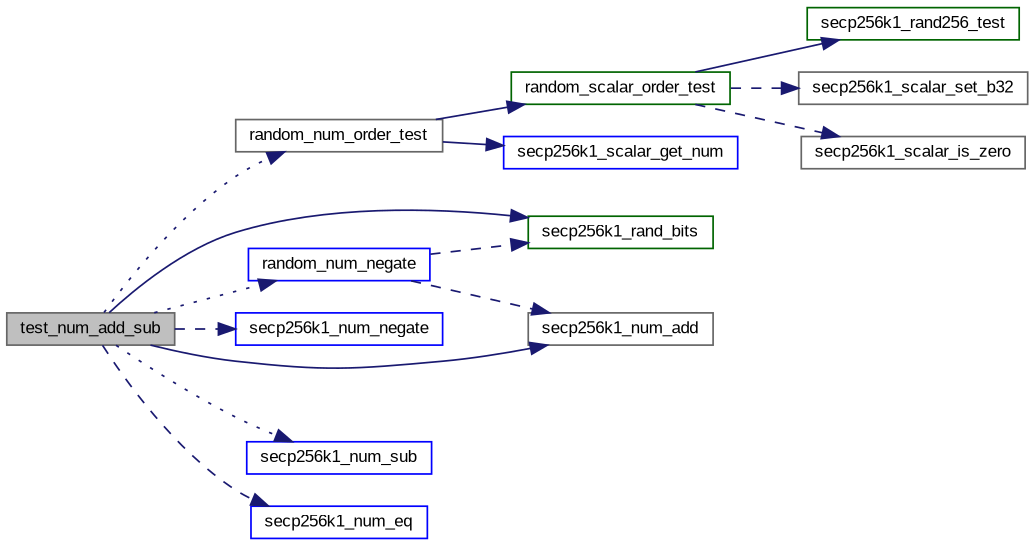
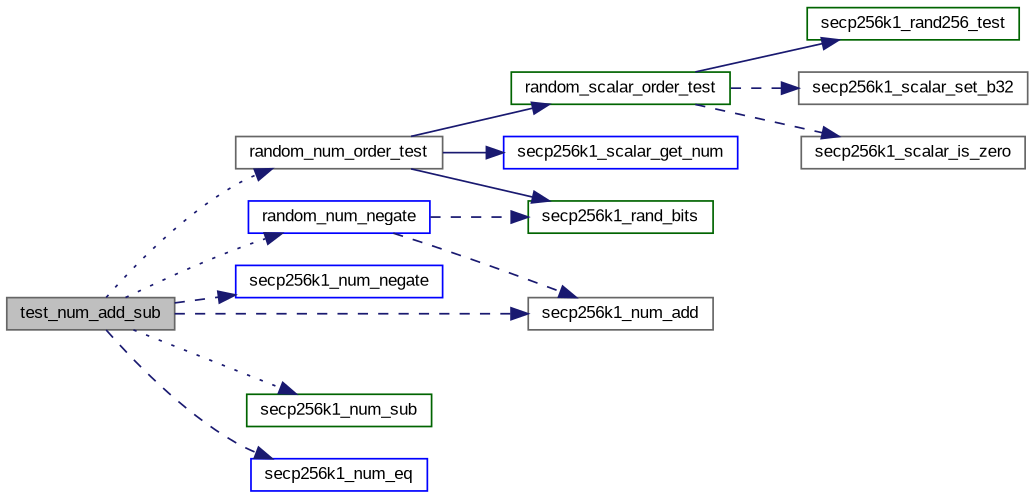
  digraph {
    fontname="Liberation Sans"
    rankdir=LR
    node [color=gray40 fillcolor=white fontname="Liberation Sans" fontsize=10 shape=record style=filled]
    edge [color=midnightblue fontname="Liberation Sans" fontsize=10 labelfontname=Helvetica labelfontsize=10 style=dashed]
    n1 [fillcolor=grey75 fontcolor=black height=0.2 label=test_num_add_sub width=0.4]
    n2 [height=0.2 label=random_num_order_test width=0.4]
    n3 [color=darkgreen height=0.2 label=secp256k1_rand_bits width=0.4]
    n4 [color=blue height=0.2 label=random_num_negate width=0.4]
    n5 [color=blue height=0.2 label=secp256k1_num_negate width=0.4]
    n6 [height=0.2 label=secp256k1_num_add width=0.4]
-   n7 [color=blue height=0.2 label=secp256k1_num_sub width=0.4]
+   n7 [color=darkgreen height=0.2 label=secp256k1_num_sub width=0.4]
    n8 [color=blue height=0.2 label=secp256k1_num_eq width=0.4]
    n9 [color=darkgreen height=0.2 label=random_scalar_order_test width=0.4]
    n10 [color=blue height=0.2 label=secp256k1_scalar_get_num width=0.4]
    n11 [color=darkgreen height=0.2 label=secp256k1_rand256_test width=0.4]
    n12 [height=0.2 label=secp256k1_scalar_set_b32 width=0.4]
    n13 [height=0.2 label=secp256k1_scalar_is_zero width=0.4]
    n1 -> n2 [style=dotted]
-   n1 -> n3 [style=solid]
+   n2 -> n3 [style=solid]
    n1 -> n4 [style=dotted]
    n1 -> n5
-   n1 -> n6 [style=solid]
+   n1 -> n6
    n1 -> n7 [style=dotted]
    n1 -> n8
    n2 -> n9 [style=solid]
    n2 -> n10 [style=solid]
    n4 -> n3
    n4 -> n6
    n9 -> n11 [style=solid]
    n9 -> n12
    n9 -> n13
  }
